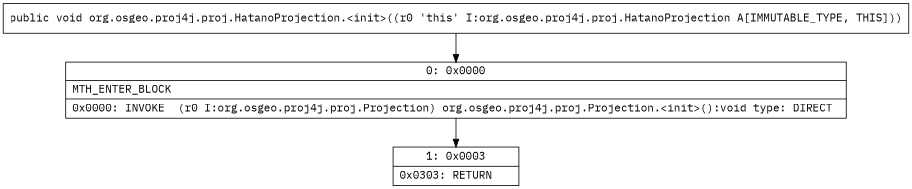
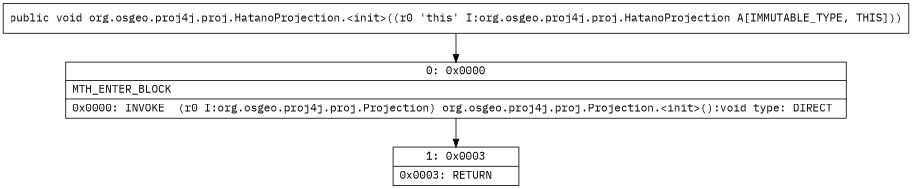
  digraph {
    fontname="IBM Plex Mono"
    node [shape=record fontname="IBM Plex Mono"]
    edge [fontname="IBM Plex Mono"]
    n1 [label="{0\:\ 0x0000|MTH_ENTER_BLOCK\l|0x0000: INVOKE  (r0 I:org.osgeo.proj4j.proj.Projection) org.osgeo.proj4j.proj.Projection.\<init\>():void type: DIRECT \l}"]
-   n2 [label="{1\:\ 0x0003|0x0303: RETURN   \l}"]
+   n2 [label="{1\:\ 0x0003|0x0003: RETURN   \l}"]
    n3 [label="{public void org.osgeo.proj4j.proj.HatanoProjection.\<init\>((r0 'this' I:org.osgeo.proj4j.proj.HatanoProjection A[IMMUTABLE_TYPE, THIS])) }"]
    n1 -> n2
    n3 -> n1
  }
